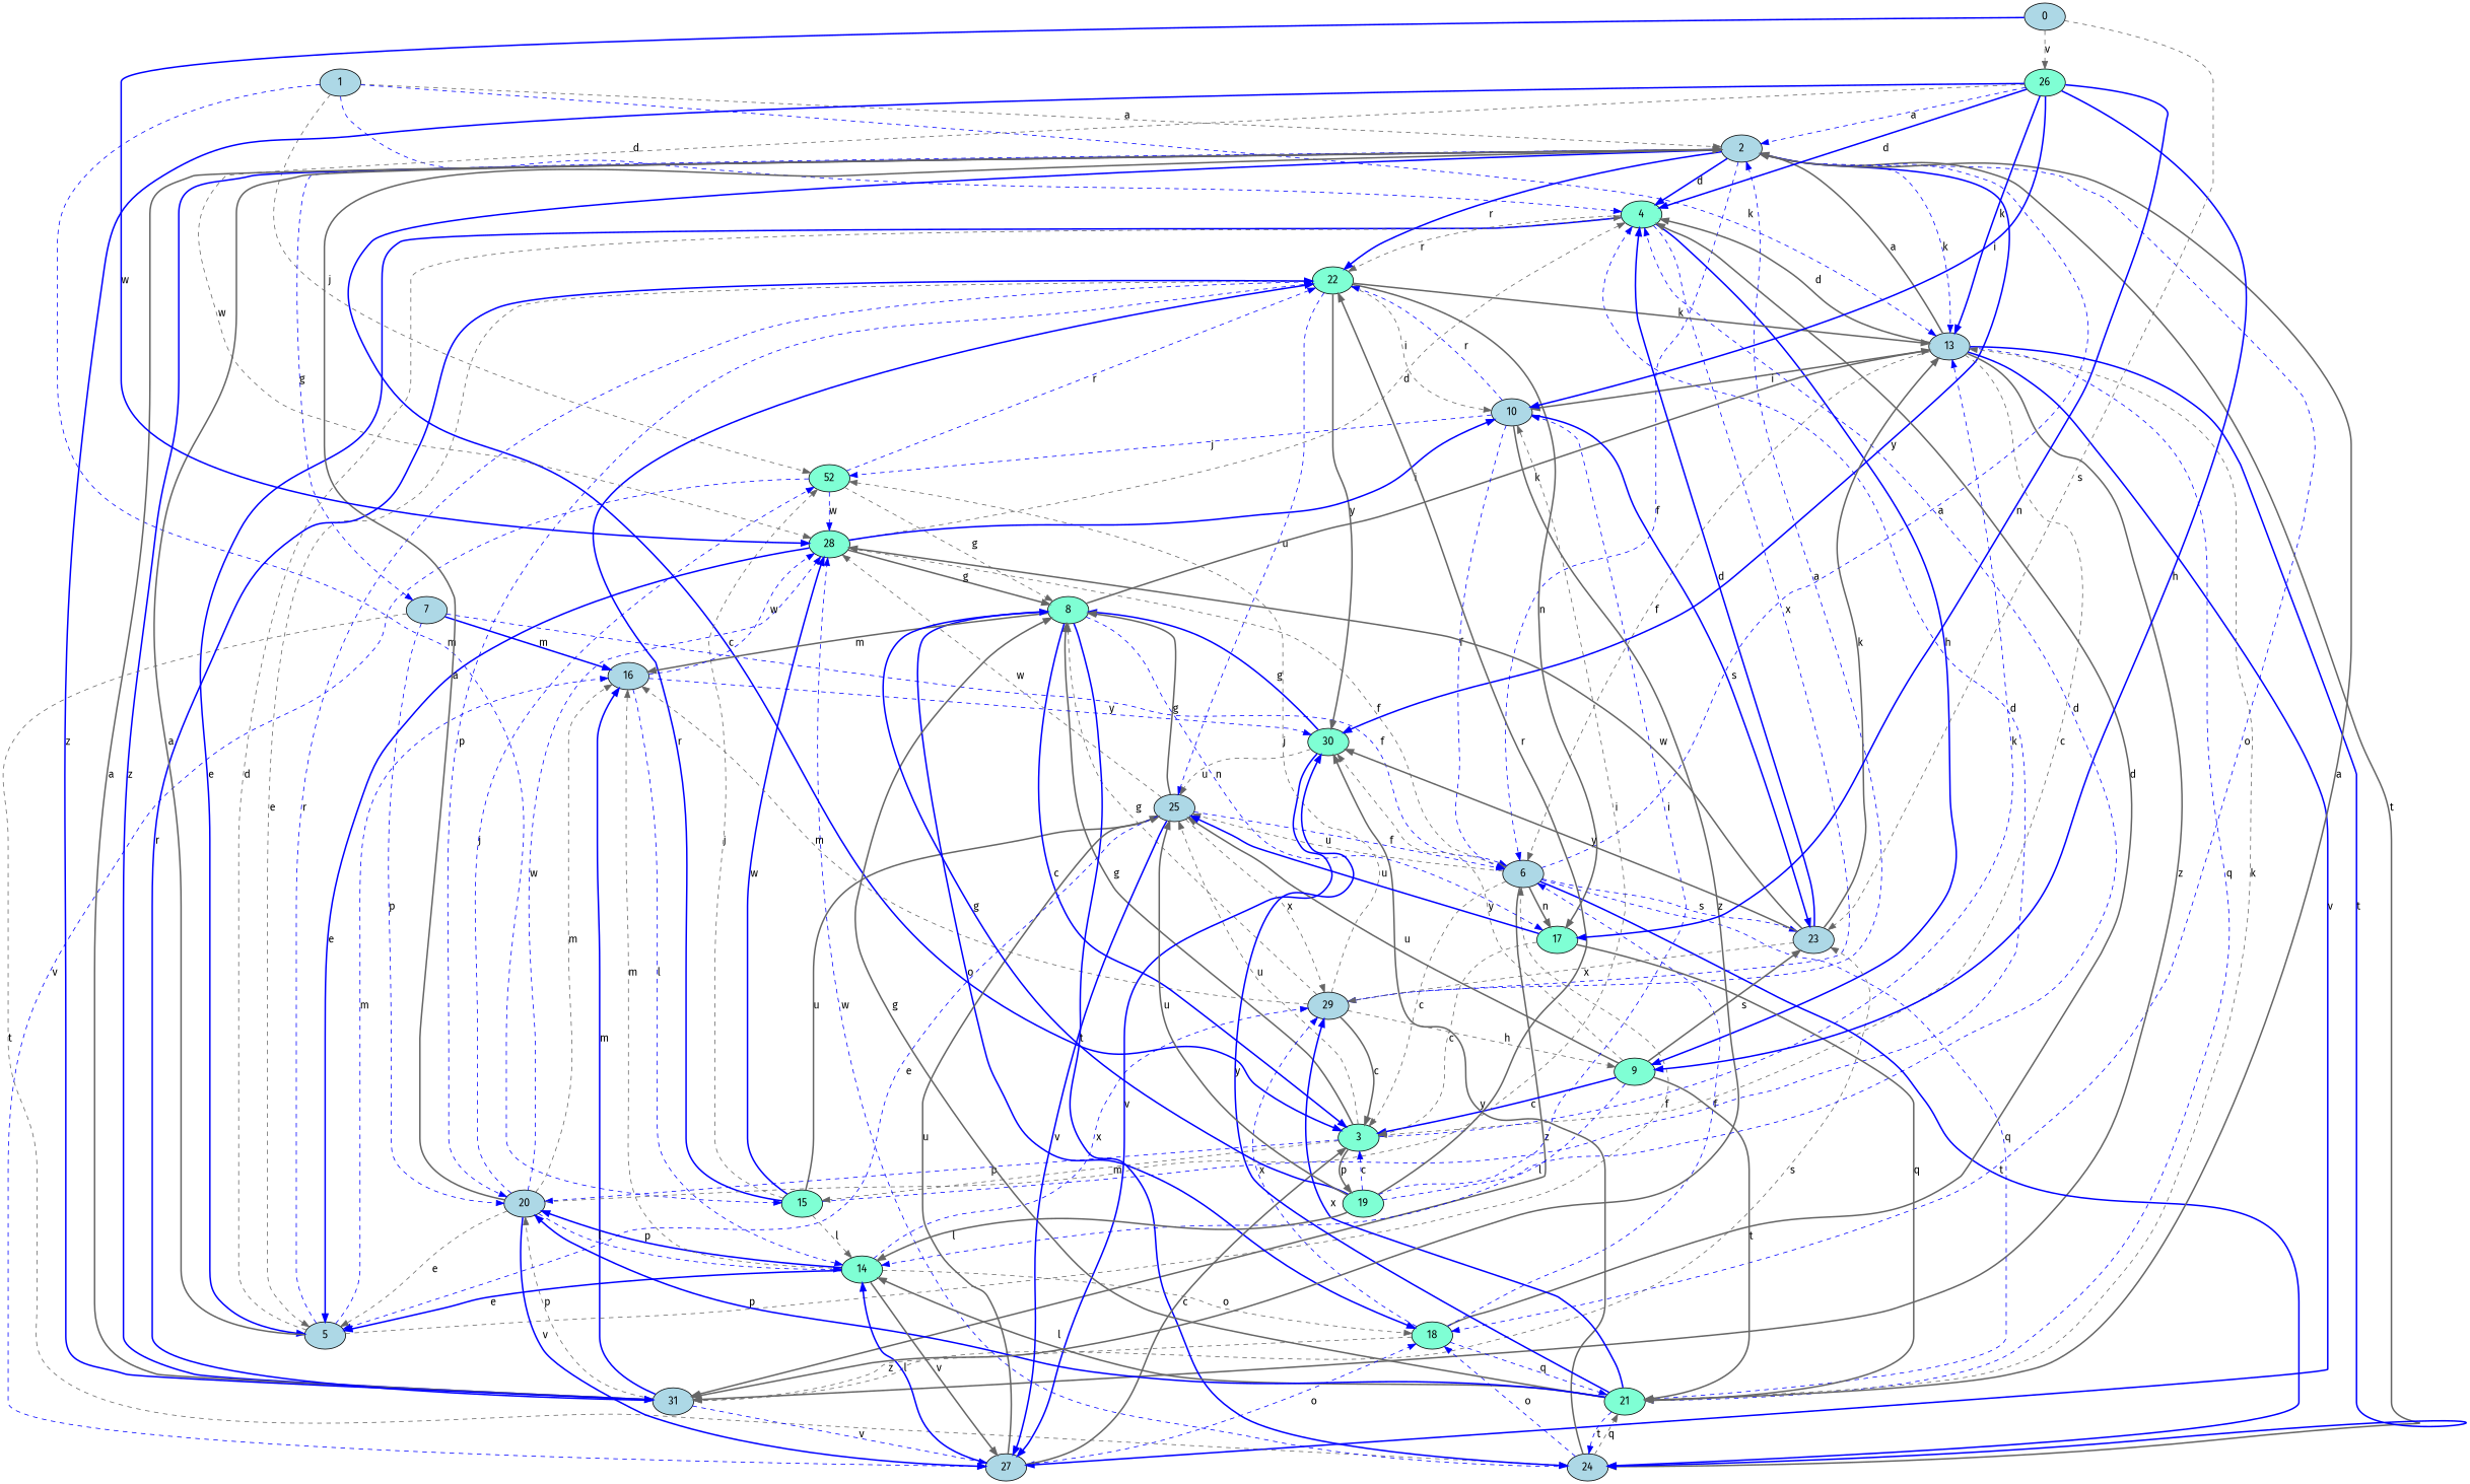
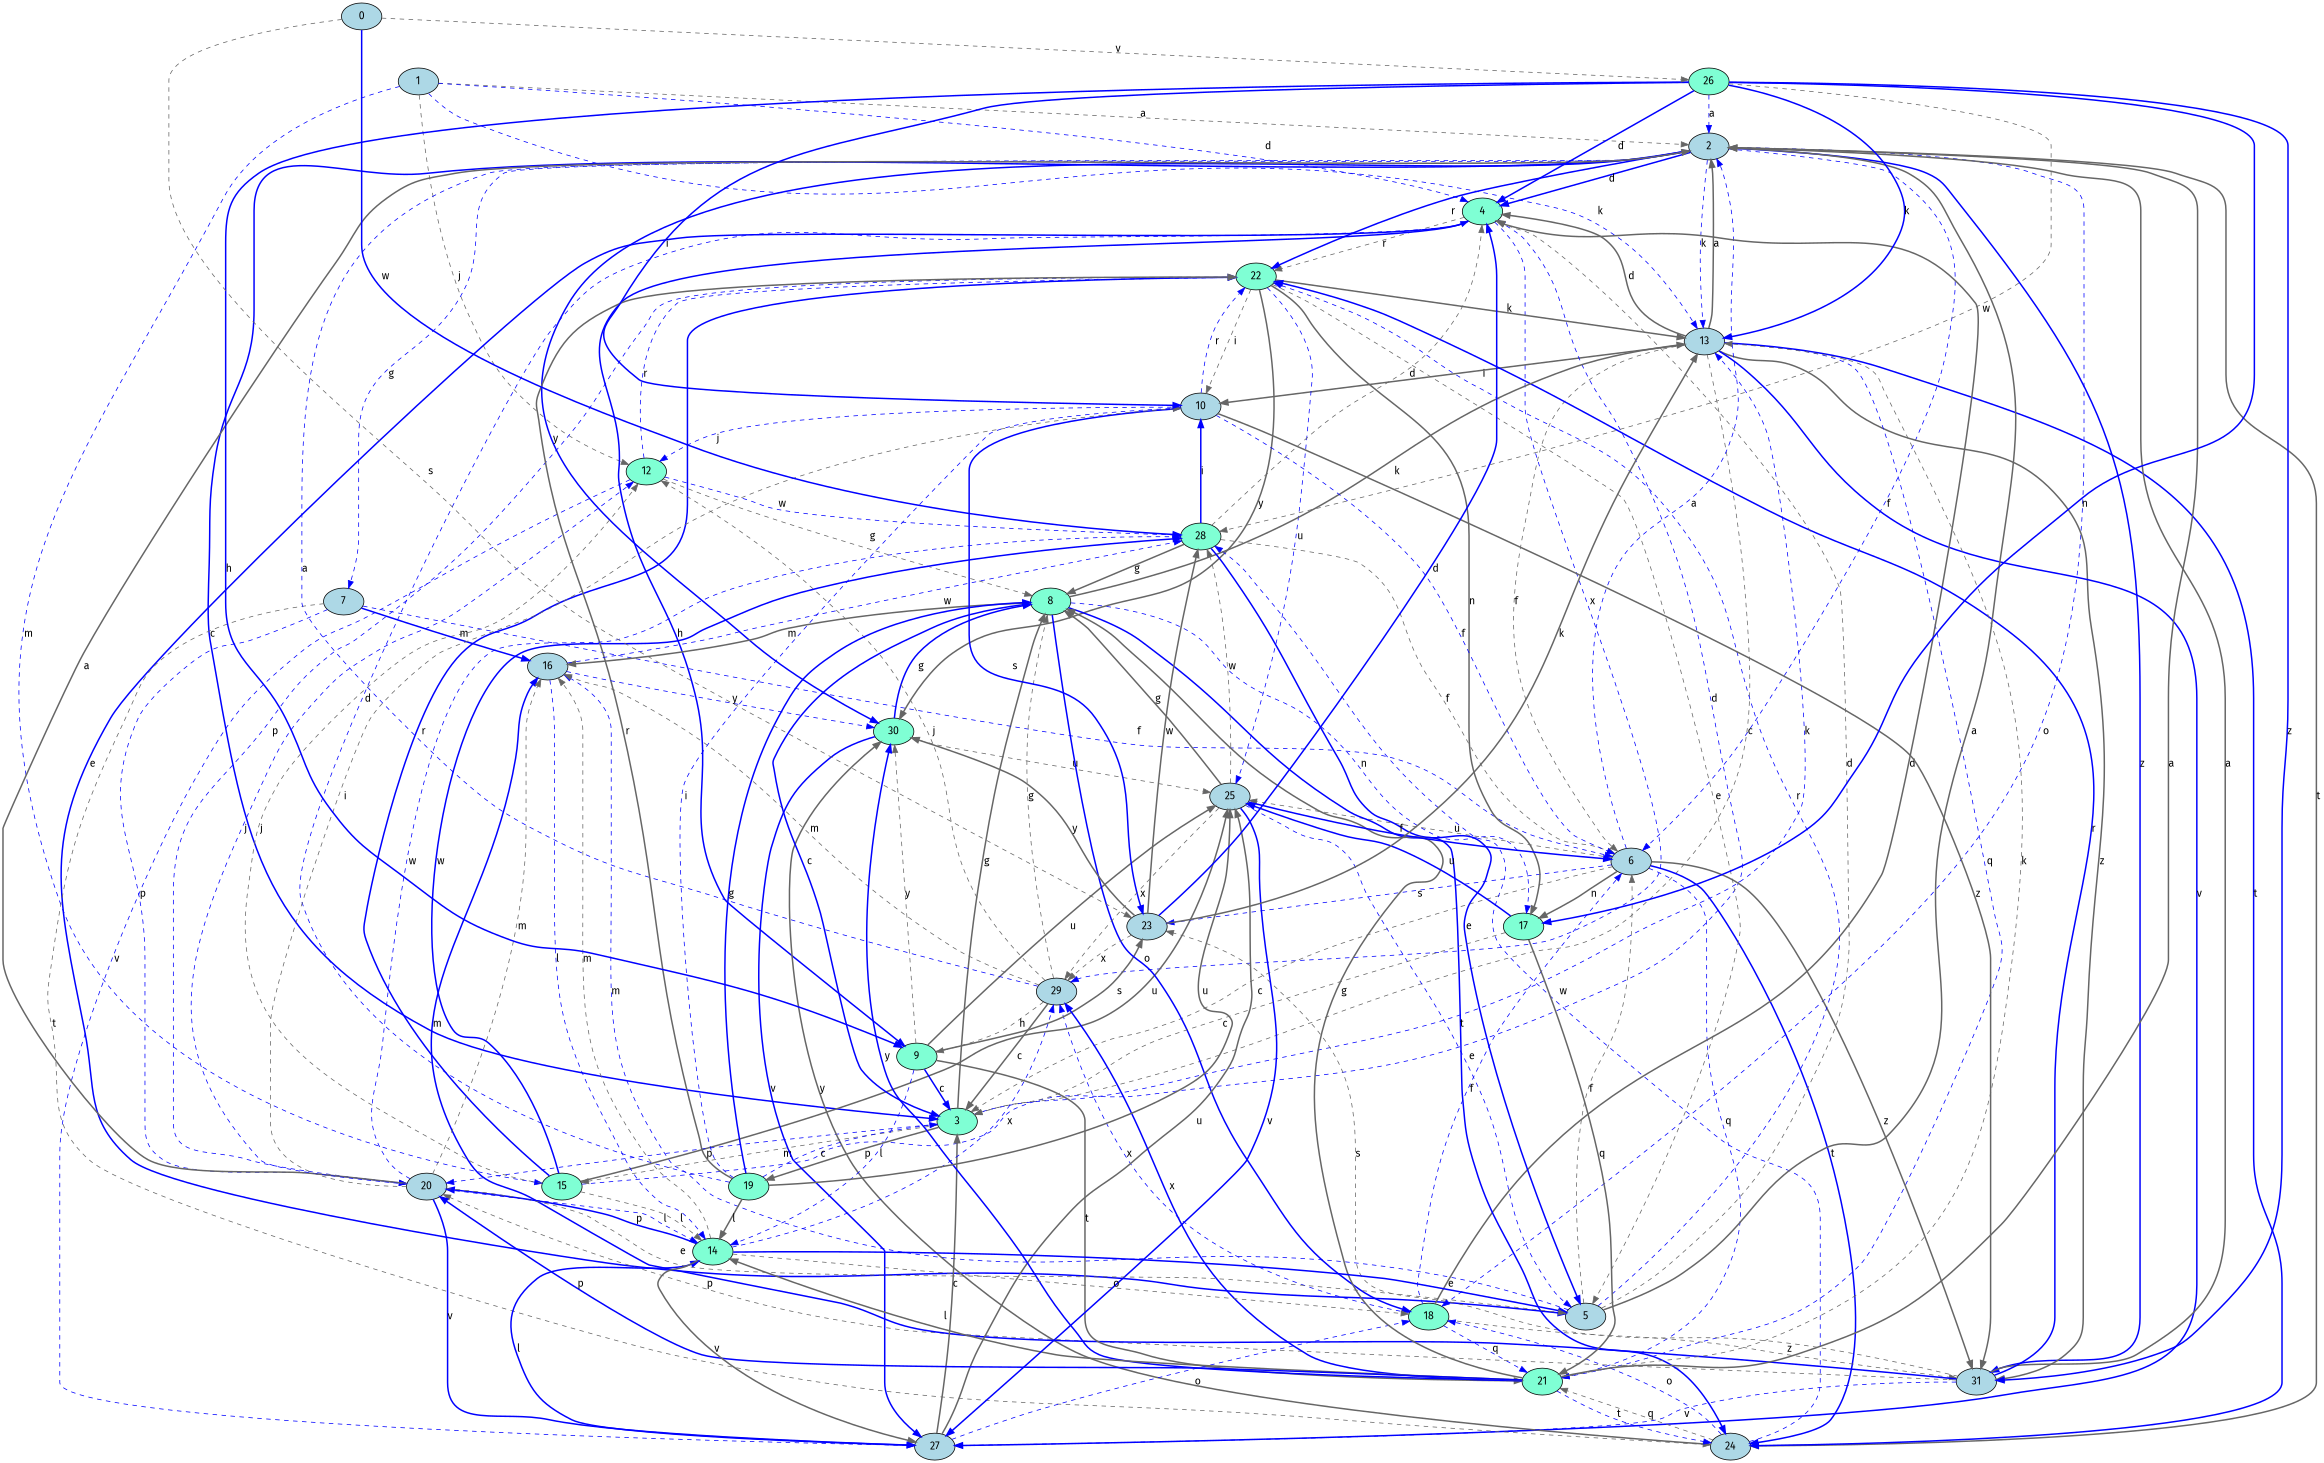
  strict digraph {
    fontname="Fira Sans"
    node [fillcolor=lightblue fontname="Fira Sans" style=filled]
    edge [color=blue fontname="Fira Sans" style=dashed]
    1
    2
    4 [fillcolor=aquamarine]
-   12 [fillcolor=aquamarine label=52]
+   12 [fillcolor=aquamarine]
    13
    15 [fillcolor=aquamarine]
    3 [fillcolor=aquamarine]
    6
    7
    18 [fillcolor=aquamarine]
    22 [fillcolor=aquamarine]
    24
    30 [fillcolor=aquamarine]
    31
    5
    9 [fillcolor=aquamarine]
    29
    8 [fillcolor=aquamarine]
    27
    28 [fillcolor=aquamarine]
    21 [fillcolor=aquamarine]
    10
    25
    14 [fillcolor=aquamarine]
    19 [fillcolor=aquamarine]
    20
    17 [fillcolor=aquamarine]
    23
    16
    26 [fillcolor=aquamarine]
    0
    1 -> 2 [color=gray40 label=a]
    1 -> 4 [label=d]
    1 -> 12 [color=gray40 label=j]
    1 -> 13 [label=k]
    1 -> 15 [label=m]
    2 -> 4 [label=d style=bold]
    2 -> 13 [label=k]
    2 -> 3 [label=c style=bold]
    2 -> 6 [label=f]
    2 -> 7 [label=g]
    2 -> 18 [label=o]
    2 -> 22 [label=r style=bold]
    2 -> 24 [color=gray40 label=t style=bold]
    2 -> 30 [label=y style=bold]
    2 -> 31 [label=z style=bold]
    4 -> 22 [color=gray40 label=r]
    4 -> 5 [label=e style=bold]
    4 -> 9 [label=h style=bold]
    4 -> 29 [label=x]
    12 -> 22 [label=r]
    12 -> 8 [color=gray40 label=g]
    12 -> 27 [label=v]
    12 -> 28 [label=w]
    13 -> 2 [color=gray40 label=a style=bold]
    13 -> 4 [color=gray40 label=d style=bold]
    13 -> 3 [color=gray40 label=c]
    13 -> 6 [color=gray40 label=f]
    13 -> 24 [label=t style=bold]
    13 -> 31 [color=gray40 label=z style=bold]
    13 -> 27 [label=v style=bold]
    13 -> 21 [label=q]
    13 -> 10 [color=gray40 label=i style=bold]
    15 -> 4 [label=d]
    15 -> 12 [color=gray40 label=j]
    15 -> 22 [label=r style=bold]
    15 -> 28 [label=w style=bold]
    15 -> 25 [color=gray40 label=u style=bold]
    15 -> 14 [color=gray40 label=l]
    3 -> 13 [label=k]
    3 -> 15 [color=gray40 label=m]
    3 -> 8 [color=gray40 label=g style=bold]
-   3 -> 25 [color=gray40 label=u]
    3 -> 19 [color=gray40 label=p style=bold]
    3 -> 20 [label=p]
    6 -> 2 [label=a]
    6 -> 3 [color=gray40 label=c]
    6 -> 24 [label=t style=bold]
    6 -> 31 [color=gray40 label=z style=bold]
    6 -> 21 [label=q]
    6 -> 25 [color=gray40 label=u]
    6 -> 17 [color=gray40 label=n style=bold]
    6 -> 23 [label=s]
    7 -> 6 [label=f]
    7 -> 24 [color=gray40 label=t]
    7 -> 20 [label=p]
    7 -> 16 [label=m style=bold]
    18 -> 4 [color=gray40 label=d style=bold]
    18 -> 6 [label=f]
    18 -> 31 [color=gray40 label=z]
    18 -> 29 [label=x]
    18 -> 21 [label=q]
    22 -> 13 [color=gray40 label=k style=bold]
    22 -> 30 [color=gray40 label=y style=bold]
    22 -> 5 [color=gray40 label=e]
    22 -> 10 [color=gray40 label=i]
    22 -> 25 [label=u]
    22 -> 20 [label=p]
    22 -> 17 [color=gray40 label=n style=bold]
    24 -> 18 [label=o]
    24 -> 30 [color=gray40 label=y style=bold]
    24 -> 28 [label=w]
    24 -> 21 [color=gray40 label=q]
    30 -> 8 [label=g style=bold]
    30 -> 27 [label=v style=bold]
    30 -> 25 [color=gray40 label=u]
    31 -> 2 [color=gray40 label=a style=bold]
    31 -> 22 [label=r style=bold]
    31 -> 27 [label=v]
    31 -> 20 [color=gray40 label=p]
    31 -> 23 [color=gray40 label=s]
    31 -> 16 [label=m style=bold]
    5 -> 2 [color=gray40 label=a style=bold]
    5 -> 4 [color=gray40 label=d]
    5 -> 6 [color=gray40 label=f]
    5 -> 22 [label=r]
    5 -> 16 [label=m]
    9 -> 3 [label=c style=bold]
    9 -> 30 [color=gray40 label=y]
    9 -> 21 [color=gray40 label=t style=bold]
    9 -> 25 [color=gray40 label=u style=bold]
    9 -> 14 [label=l]
    9 -> 23 [color=gray40 label=s style=bold]
    29 -> 2 [label=a]
    29 -> 12 [color=gray40 label=j]
    29 -> 3 [color=gray40 label=c style=bold]
    29 -> 9 [color=gray40 label=h]
    29 -> 8 [color=gray40 label=g]
    29 -> 16 [color=gray40 label=m]
    8 -> 13 [color=gray40 label=k style=bold]
    8 -> 3 [label=c style=bold]
    8 -> 18 [label=o style=bold]
    8 -> 24 [label=t style=bold]
    8 -> 17 [label=n]
    8 -> 16 [color=gray40 label=m style=bold]
    27 -> 3 [color=gray40 label=c style=bold]
    27 -> 18 [label=o]
    27 -> 25 [color=gray40 label=u style=bold]
    27 -> 14 [label=l style=bold]
    28 -> 4 [color=gray40 label=d]
    28 -> 6 [color=gray40 label=f]
    28 -> 5 [label=e style=bold]
    28 -> 8 [color=gray40 label=g style=bold]
    28 -> 10 [label=i style=bold]
    21 -> 2 [color=gray40 label=a style=bold]
    21 -> 13 [color=gray40 label=k]
    21 -> 24 [label=t]
    21 -> 30 [label=y style=bold]
    21 -> 29 [label=x style=bold]
    21 -> 8 [color=gray40 label=g style=bold]
    21 -> 14 [color=gray40 label=l style=bold]
    21 -> 20 [label=p style=bold]
    10 -> 12 [label=j]
    10 -> 6 [label=f]
    10 -> 22 [label=r]
    10 -> 31 [color=gray40 label=z style=bold]
    10 -> 23 [label=s style=bold]
-   25 -> 6 [label=f]
+   25 -> 6 [label=f style=bold]
    25 -> 5 [label=e]
    25 -> 29 [color=gray40 label=x]
    25 -> 8 [color=gray40 label=g style=bold]
    25 -> 27 [label=v style=bold]
    25 -> 28 [color=gray40 label=w]
    14 -> 18 [color=gray40 label=o]
    14 -> 5 [label=e style=bold]
    14 -> 29 [label=x]
    14 -> 27 [color=gray40 label=v style=bold]
    14 -> 20 [label=p style=bold]
    14 -> 16 [color=gray40 label=m]
    19 -> 4 [label=d]
    19 -> 3 [label=c]
    19 -> 22 [color=gray40 label=r style=bold]
    19 -> 8 [label=g style=bold]
    19 -> 10 [label=i]
    19 -> 25 [color=gray40 label=u style=bold]
    19 -> 14 [color=gray40 label=l style=bold]
    20 -> 2 [color=gray40 label=a style=bold]
    20 -> 12 [label=j]
    20 -> 5 [color=gray40 label=e]
    20 -> 27 [label=v style=bold]
    20 -> 28 [label=w]
    20 -> 10 [color=gray40 label=i]
    20 -> 14 [label=l]
    20 -> 16 [color=gray40 label=m]
    17 -> 3 [color=gray40 label=c]
    17 -> 21 [color=gray40 label=q style=bold]
    17 -> 25 [label=u style=bold]
    23 -> 4 [label=d style=bold]
    23 -> 13 [color=gray40 label=k style=bold]
    23 -> 30 [color=gray40 label=y style=bold]
    23 -> 29 [color=gray40 label=x]
    23 -> 28 [color=gray40 label=w style=bold]
    16 -> 30 [label=y]
    16 -> 28 [label=w]
    16 -> 14 [label=l]
    26 -> 2 [label=a]
    26 -> 4 [label=d style=bold]
    26 -> 13 [label=k style=bold]
    26 -> 31 [label=z style=bold]
    26 -> 9 [label=h style=bold]
    26 -> 28 [color=gray40 label=w]
    26 -> 10 [label=i style=bold]
    26 -> 17 [label=n style=bold]
    0 -> 28 [label=w style=bold]
    0 -> 23 [color=gray40 label=s]
    0 -> 26 [color=gray40 label=v]
  }
